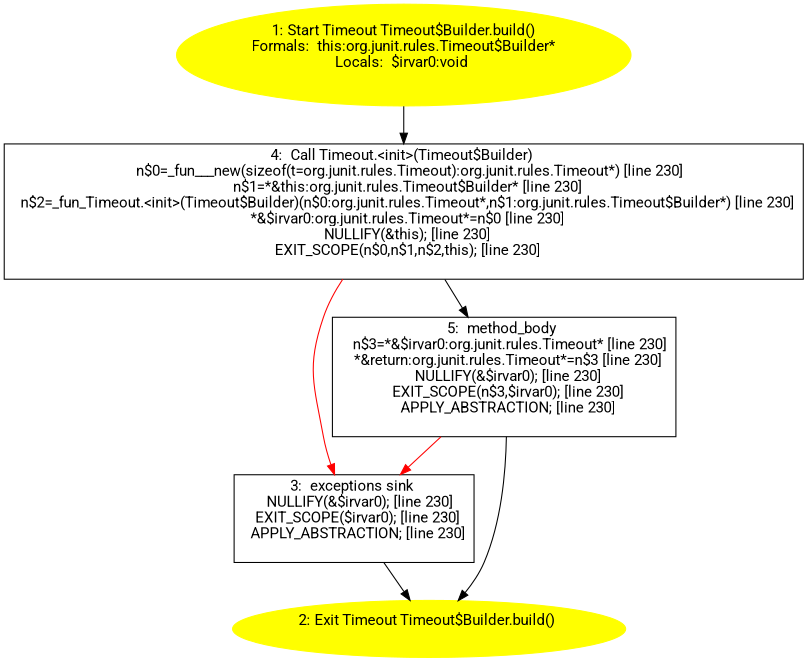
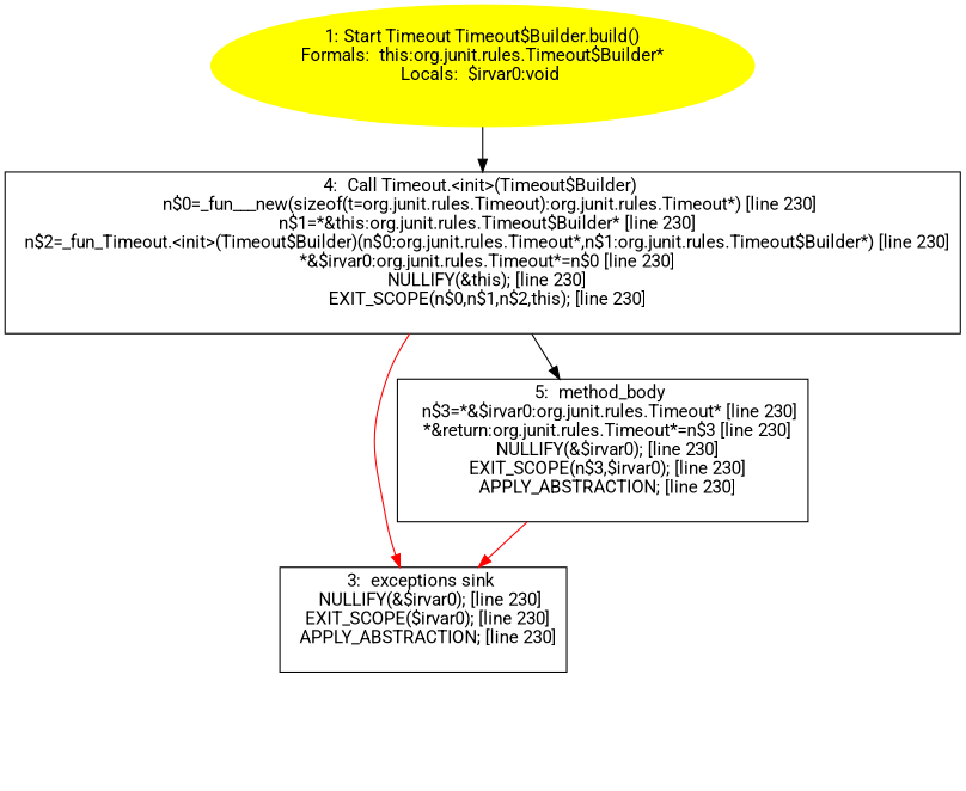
  digraph {
    fontname=Roboto
    node [fontname=Roboto shape=box]
    edge [fontname=Roboto]
    n1 [color=yellow label="1: Start Timeout Timeout$Builder.build()\nFormals:  this:org.junit.rules.Timeout$Builder*\nLocals:  $irvar0:void \n  " style=filled shape=""]
    n2 [label="4:  Call Timeout.<init>(Timeout$Builder) \n   n$0=_fun___new(sizeof(t=org.junit.rules.Timeout):org.junit.rules.Timeout*) [line 230]\n  n$1=*&this:org.junit.rules.Timeout$Builder* [line 230]\n  n$2=_fun_Timeout.<init>(Timeout$Builder)(n$0:org.junit.rules.Timeout*,n$1:org.junit.rules.Timeout$Builder*) [line 230]\n  *&$irvar0:org.junit.rules.Timeout*=n$0 [line 230]\n  NULLIFY(&this); [line 230]\n  EXIT_SCOPE(n$0,n$1,n$2,this); [line 230]\n "]
    n3 [label="3:  exceptions sink \n   NULLIFY(&$irvar0); [line 230]\n  EXIT_SCOPE($irvar0); [line 230]\n  APPLY_ABSTRACTION; [line 230]\n "]
    n4 [label="5:  method_body \n   n$3=*&$irvar0:org.junit.rules.Timeout* [line 230]\n  *&return:org.junit.rules.Timeout*=n$3 [line 230]\n  NULLIFY(&$irvar0); [line 230]\n  EXIT_SCOPE(n$3,$irvar0); [line 230]\n  APPLY_ABSTRACTION; [line 230]\n "]
-   n5 [color=yellow label="2: Exit Timeout Timeout$Builder.build() \n  " style=filled shape=""]
    n1 -> n2
    n2 -> n3 [color=red]
    n2 -> n4
-   n3 -> n5
    n4 -> n3 [color=red]
-   n4 -> n5
  }
